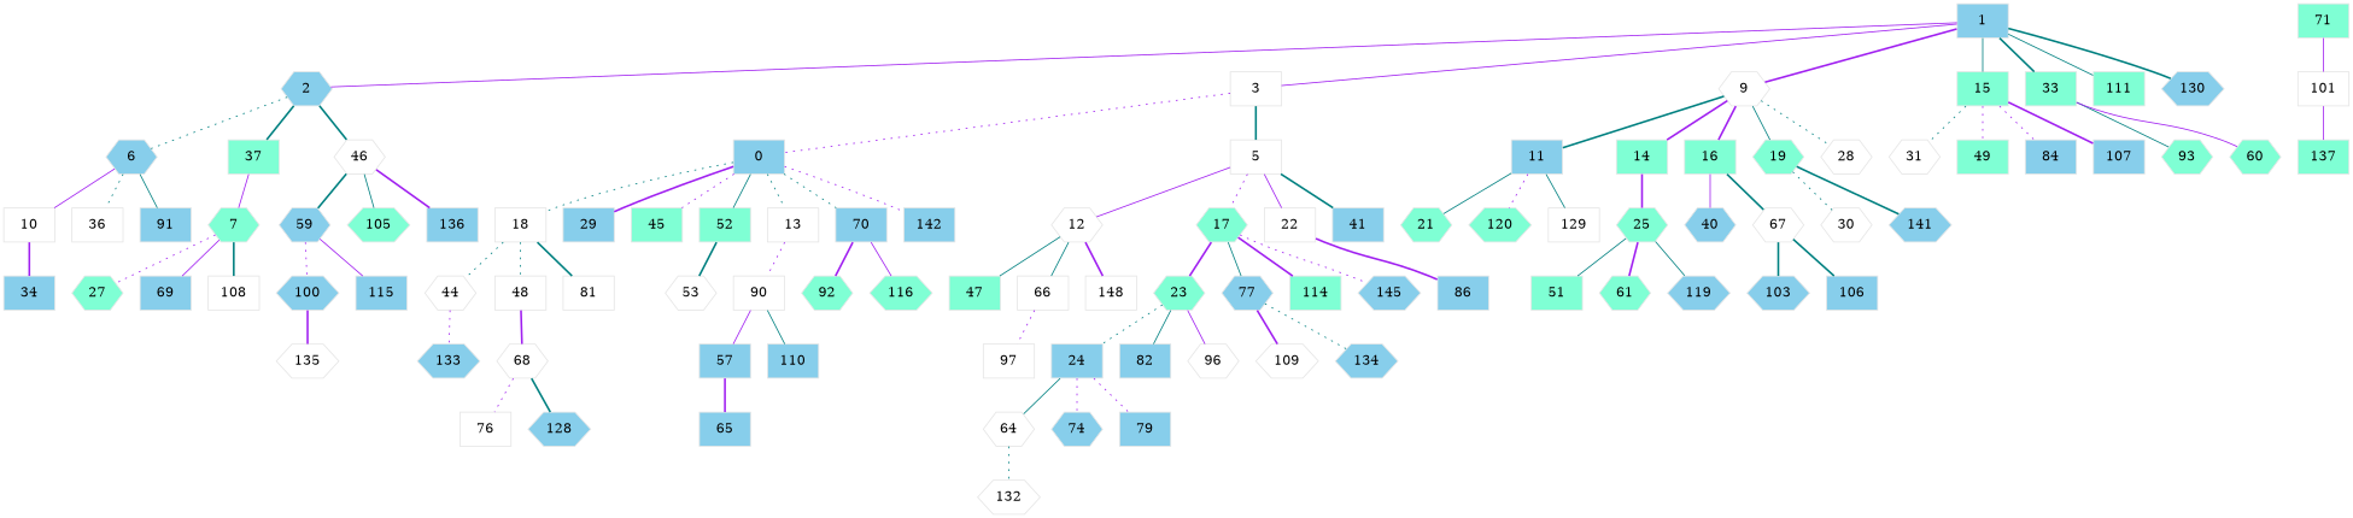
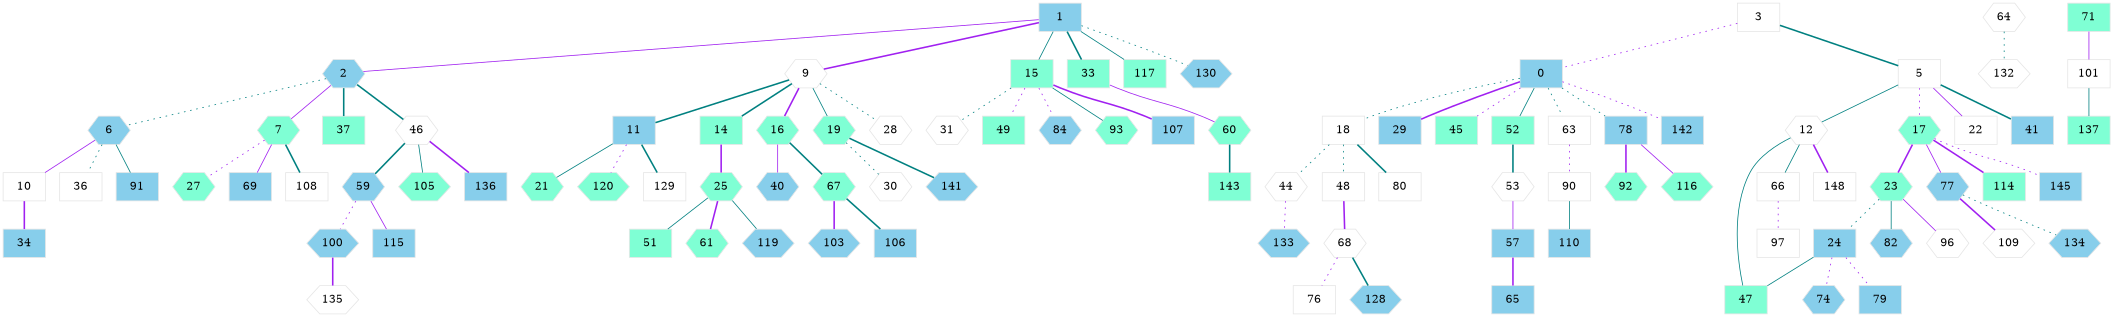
  graph {
    node [color=gray90 fillcolor=skyblue shape=box style=filled]
    edge [color=purple style=bold]
    1 [super="+8"]
    2 [shape=hexagon]
    3 [fillcolor=white]
    9 [fillcolor=white shape=hexagon super="+13"]
    15 [fillcolor=aquamarine super="+73"]
    33 [fillcolor=aquamarine super="+70"]
-   117 [fillcolor=aquamarine label=111]
+   117 [fillcolor=aquamarine]
    130 [shape=hexagon]
    6 [shape=hexagon super="+54"]
    7 [fillcolor=aquamarine shape=hexagon super="+39"]
    37 [fillcolor=aquamarine super="+102"]
    46 [fillcolor=white shape=hexagon super="+88"]
    n13 [label=0 super="+62"]
    5 [fillcolor=white super="+104"]
    11 [super="+111"]
    14 [fillcolor=aquamarine]
-   16 [fillcolor=aquamarine super="+38"]
+   16 [fillcolor=aquamarine shape=hexagon super="+38"]
    19 [fillcolor=aquamarine shape=hexagon super="+56"]
    28 [fillcolor=white shape=hexagon super="+83"]
    31 [fillcolor=white shape=hexagon super="+43"]
    49 [fillcolor=aquamarine]
-   84
+   84 [shape=hexagon]
    93 [fillcolor=aquamarine shape=hexagon super="+147"]
    107
    60 [fillcolor=aquamarine shape=hexagon super="+95"]
    10 [fillcolor=white super="+144"]
    36 [fillcolor=white super="+99"]
    91
    27 [fillcolor=aquamarine shape=hexagon]
    69
    108 [fillcolor=white super="+121"]
    59 [shape=hexagon super="+89"]
    105 [fillcolor=aquamarine shape=hexagon super="+113"]
    136
    18 [fillcolor=white super="+35"]
    29
    45 [fillcolor=aquamarine super="+58"]
    52 [fillcolor=aquamarine]
-   63 [fillcolor=white label=13]
-   78 [super="+124" label=70]
+   63 [fillcolor=white]
+   78 [super="+124"]
    142
    12 [fillcolor=white shape=hexagon super="+32"]
    17 [fillcolor=aquamarine shape=hexagon super="+20"]
    22 [fillcolor=white super="+50"]
    41 [super="+139"]
    44 [fillcolor=white shape=hexagon]
    48 [fillcolor=white]
-   81 [fillcolor=white]
+   81 [fillcolor=white label=80]
    53 [fillcolor=white shape=hexagon super="+55"]
    90 [fillcolor=white super="+94"]
    92 [fillcolor=aquamarine shape=hexagon]
    116 [fillcolor=aquamarine shape=hexagon]
    47 [fillcolor=aquamarine super="+125"]
    66 [fillcolor=white]
    148 [fillcolor=white]
    23 [fillcolor=aquamarine shape=hexagon super="+75"]
    77 [shape=hexagon super="+127"]
    114 [fillcolor=aquamarine]
-   145 [shape=hexagon]
-   86 [super="+146"]
+   145
    34
    21 [fillcolor=aquamarine shape=hexagon]
    120 [fillcolor=aquamarine shape=hexagon]
    129 [fillcolor=white]
    25 [fillcolor=aquamarine shape=hexagon super="+42"]
    40 [shape=hexagon]
-   67 [fillcolor=white shape=hexagon]
+   67 [fillcolor=aquamarine shape=hexagon]
    30 [fillcolor=white shape=hexagon]
    141 [shape=hexagon]
    97 [fillcolor=white]
    51 [fillcolor=aquamarine]
    61 [fillcolor=aquamarine shape=hexagon super="+85"]
    119 [shape=hexagon]
    103 [shape=hexagon super="+123"]
    106
    24 [super="+118"]
-   82 [super="+131"]
+   82 [shape=hexagon super="+131"]
    96 [fillcolor=white shape=hexagon]
    109 [fillcolor=white shape=hexagon super="+126"]
    134 [shape=hexagon super="+138"]
    133 [shape=hexagon super="+140"]
    68 [fillcolor=white shape=hexagon super="+72"]
    64 [fillcolor=white shape=hexagon]
    74 [shape=hexagon]
    79 [super="+80"]
    132 [fillcolor=white shape=hexagon]
    71 [fillcolor=aquamarine super="+87"]
    101 [fillcolor=white]
+   143 [fillcolor=aquamarine]
    100 [shape=hexagon super="+112"]
    115
    76 [fillcolor=white super="+98"]
    128 [shape=hexagon]
    57 [super="+122"]
    65
    135 [fillcolor=white shape=hexagon]
    110
    137 [fillcolor=aquamarine]
    1 -- 2 [style=solid]
-   1 -- 3 [style=solid]
    1 -- 9
    1 -- 15 [color=teal style=solid]
    1 -- 33 [color=teal]
    1 -- 117 [color=teal style=solid]
-   1 -- 130 [color=teal]
+   1 -- 130 [color=teal style=dotted]
    2 -- 6 [color=teal style=dotted]
-   37 -- 7 [style=solid]
+   2 -- 7 [style=solid]
    2 -- 37 [color=teal]
    2 -- 46 [color=teal]
    3 -- n13 [style=dotted]
    3 -- 5 [color=teal]
    9 -- 11 [color=teal]
-   9 -- 14
+   9 -- 14 [color=teal]
    9 -- 16
    9 -- 19 [color=teal style=solid]
    9 -- 28 [color=teal style=dotted]
    15 -- 31 [color=teal style=dotted]
    15 -- 49 [style=dotted]
    15 -- 84 [style=dotted]
-   33 -- 93 [color=teal style=solid]
+   15 -- 93 [color=teal style=solid]
    15 -- 107
    33 -- 60 [style=solid]
    6 -- 10 [style=solid]
    6 -- 36 [color=teal style=dotted]
    6 -- 91 [color=teal style=solid]
    7 -- 27 [style=dotted]
    7 -- 69 [style=solid]
    7 -- 108 [color=teal]
    46 -- 59 [color=teal]
    46 -- 105 [color=teal style=solid]
    46 -- 136
    n13 -- 18 [color=teal style=dotted]
    n13 -- 29
    n13 -- 45 [style=dotted]
    n13 -- 52 [color=teal style=solid]
    n13 -- 63 [color=teal style=dotted]
    n13 -- 78 [color=teal style=dotted]
    n13 -- 142 [style=dotted]
-   5 -- 12 [style=solid]
+   5 -- 12 [color=teal style=solid]
    5 -- 17 [style=dotted]
    5 -- 22 [style=solid]
    5 -- 41 [color=teal]
    11 -- 21 [color=teal style=solid]
    11 -- 120 [style=dotted]
-   11 -- 129 [color=teal style=solid]
+   11 -- 129 [color=teal]
    14 -- 25
    16 -- 40 [style=solid]
    16 -- 67 [color=teal]
    19 -- 30 [color=teal style=dotted]
    19 -- 141 [color=teal]
+   60 -- 143 [color=teal]
    10 -- 34
    59 -- 100 [style=dotted]
    59 -- 115 [style=solid]
    18 -- 44 [color=teal style=dotted]
    18 -- 48 [color=teal style=dotted]
    18 -- 81 [color=teal]
    52 -- 53 [color=teal]
    63 -- 90 [style=dotted]
    78 -- 92
    78 -- 116 [style=solid]
    12 -- 47 [color=teal style=solid]
    12 -- 66 [color=teal style=solid]
    12 -- 148
    17 -- 23
-   17 -- 77 [color=teal style=solid]
+   17 -- 77 [style=solid]
    17 -- 114
    17 -- 145 [style=dotted]
-   22 -- 86
    44 -- 133 [style=dotted]
    48 -- 68
-   90 -- 57 [style=solid]
+   53 -- 57 [style=solid]
    90 -- 110 [color=teal style=solid]
    66 -- 97 [style=dotted]
    23 -- 24 [color=teal style=dotted]
    23 -- 82 [color=teal style=solid]
    23 -- 96 [style=solid]
    77 -- 109
    77 -- 134 [color=teal style=dotted]
    25 -- 51 [color=teal style=solid]
    25 -- 61
    25 -- 119 [color=teal style=solid]
-   67 -- 103 [color=teal]
+   67 -- 103
    67 -- 106 [color=teal]
-   24 -- 64 [color=teal style=solid]
+   24 -- 47 [color=teal style=solid]
    24 -- 74 [style=dotted]
    24 -- 79 [style=dotted]
    68 -- 76 [style=dotted]
    68 -- 128 [color=teal]
    64 -- 132 [color=teal style=dotted]
    71 -- 101 [style=solid]
-   101 -- 137 [style=solid]
+   101 -- 137 [color=teal style=solid]
    100 -- 135
    57 -- 65
  }
